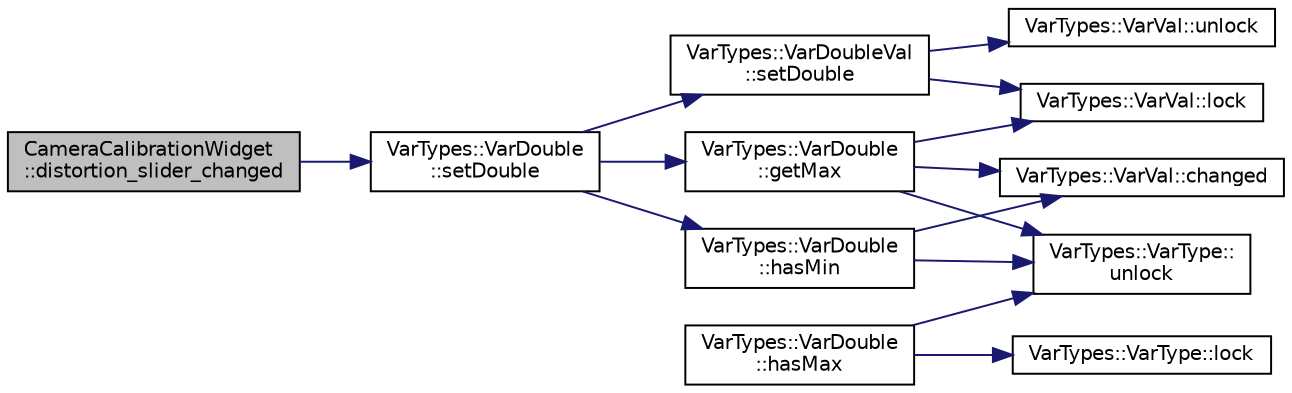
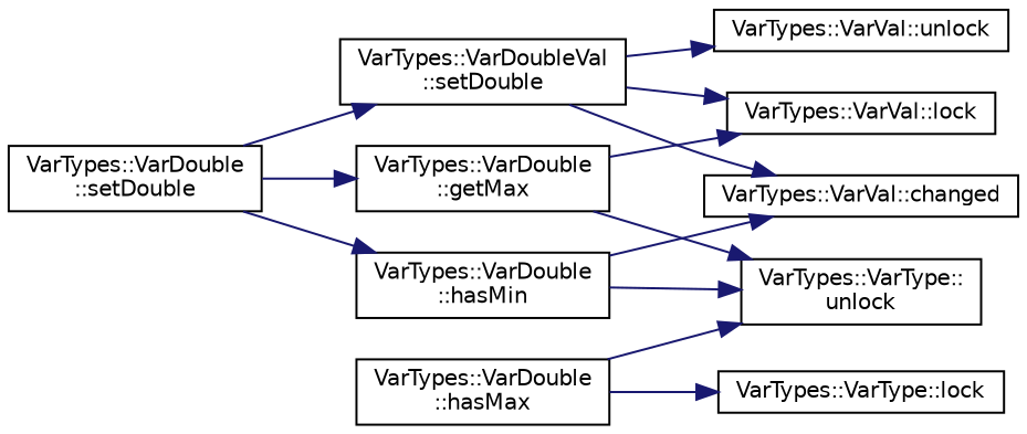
  digraph {
    rankdir=LR
    node [color=black fillcolor=white fontname=Helvetica fontsize=10 shape=record style=filled]
    edge [color=midnightblue fontname=Helvetica fontsize=10 labelfontname=Helvetica labelfontsize=10 style=solid]
-   n1 [fillcolor=grey75 fontcolor=black height=0.2 label="CameraCalibrationWidget\l::distortion_slider_changed" width=0.4]
    n2 [height=0.2 label="VarTypes::VarDouble\l::setDouble" width=0.4]
    n3 [height=0.2 label="VarTypes::VarDouble\l::hasMin" width=0.4]
    n4 [height=0.2 label="VarTypes::VarDouble\l::getMax" width=0.4]
    n5 [height=0.2 label="VarTypes::VarDoubleVal\l::setDouble" width=0.4]
    n6 [height=0.2 label="VarTypes::VarType::\lunlock" width=0.4]
    n7 [height=0.2 label="VarTypes::VarVal::changed" width=0.4]
    n8 [height=0.2 label="VarTypes::VarDouble\l::hasMax" width=0.4]
    n9 [height=0.2 label="VarTypes::VarType::lock" width=0.4]
    n10 [height=0.2 label="VarTypes::VarVal::lock" width=0.4]
    n11 [height=0.2 label="VarTypes::VarVal::unlock" width=0.4]
-   n1 -> n2
    n2 -> n3
    n2 -> n4
    n2 -> n5
    n3 -> n6
    n3 -> n7
    n4 -> n6
    n4 -> n10
-   n4 -> n7
+   n5 -> n7
    n5 -> n10
    n5 -> n11
    n8 -> n6
    n8 -> n9
  }
